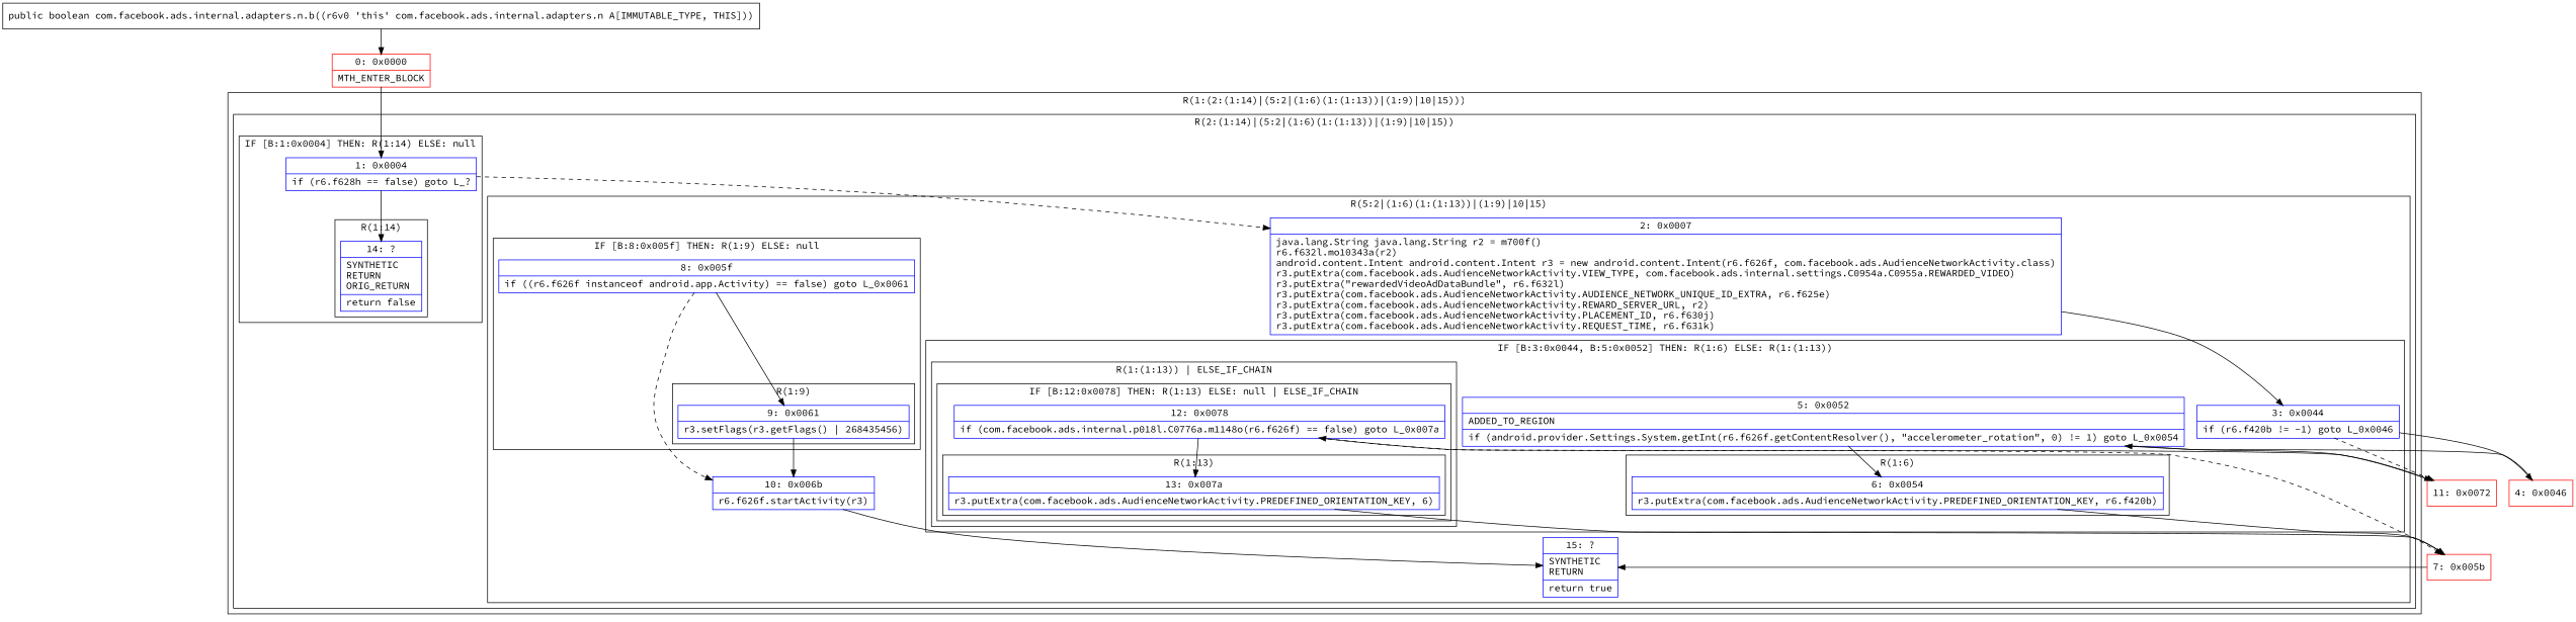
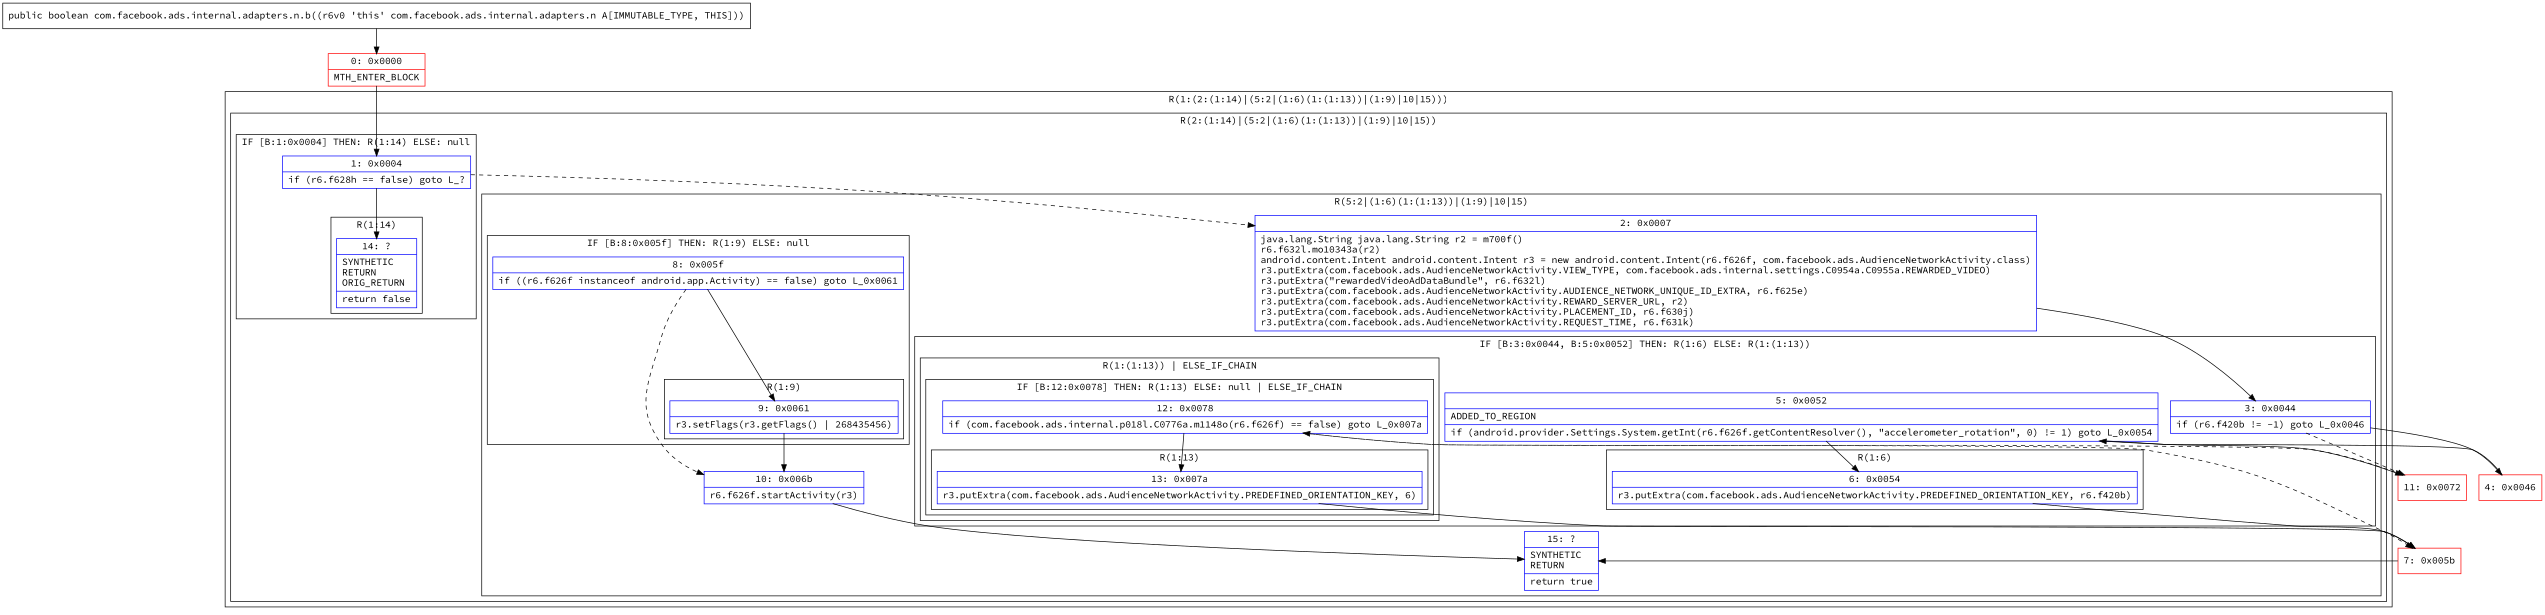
  digraph {
    fontname="Source Code Pro"
    node [color=blue fontname="Source Code Pro" shape=record]
    edge [fontname="Source Code Pro"]
    n1 [label="{14\:\ ?|SYNTHETIC\lRETURN\lORIG_RETURN\l|return false\l}"]
    n2 [label="{1\:\ 0x0004|if (r6.f628h == false) goto L_?\l}"]
    n3 [label="{6\:\ 0x0054|r3.putExtra(com.facebook.ads.AudienceNetworkActivity.PREDEFINED_ORIENTATION_KEY, r6.f420b)\l}"]
    n4 [label="{13\:\ 0x007a|r3.putExtra(com.facebook.ads.AudienceNetworkActivity.PREDEFINED_ORIENTATION_KEY, 6)\l}"]
    n5 [label="{12\:\ 0x0078|if (com.facebook.ads.internal.p018l.C0776a.m1148o(r6.f626f) == false) goto L_0x007a\l}"]
    n6 [label="{3\:\ 0x0044|if (r6.f420b != \-1) goto L_0x0046\l}"]
    n7 [label="{5\:\ 0x0052|ADDED_TO_REGION\l|if (android.provider.Settings.System.getInt(r6.f626f.getContentResolver(), \"accelerometer_rotation\", 0) != 1) goto L_0x0054\l}"]
    n8 [label="{9\:\ 0x0061|r3.setFlags(r3.getFlags() \| 268435456)\l}"]
    n9 [label="{8\:\ 0x005f|if ((r6.f626f instanceof android.app.Activity) == false) goto L_0x0061\l}"]
    n10 [label="{2\:\ 0x0007|java.lang.String java.lang.String r2 = m700f()\lr6.f632l.mo10343a(r2)\landroid.content.Intent android.content.Intent r3 = new android.content.Intent(r6.f626f, com.facebook.ads.AudienceNetworkActivity.class)\lr3.putExtra(com.facebook.ads.AudienceNetworkActivity.VIEW_TYPE, com.facebook.ads.internal.settings.C0954a.C0955a.REWARDED_VIDEO)\lr3.putExtra(\"rewardedVideoAdDataBundle\", r6.f632l)\lr3.putExtra(com.facebook.ads.AudienceNetworkActivity.AUDIENCE_NETWORK_UNIQUE_ID_EXTRA, r6.f625e)\lr3.putExtra(com.facebook.ads.AudienceNetworkActivity.REWARD_SERVER_URL, r2)\lr3.putExtra(com.facebook.ads.AudienceNetworkActivity.PLACEMENT_ID, r6.f630j)\lr3.putExtra(com.facebook.ads.AudienceNetworkActivity.REQUEST_TIME, r6.f631k)\l}"]
    n11 [label="{10\:\ 0x006b|r6.f626f.startActivity(r3)\l}"]
    n12 [label="{15\:\ ?|SYNTHETIC\lRETURN\l|return true\l}"]
    n13 [color=red label="{7\:\ 0x005b}"]
    n14 [color=red label="{4\:\ 0x0046}"]
    n15 [color=red label="{11\:\ 0x0072}"]
    n16 [color=red label="{0\:\ 0x0000|MTH_ENTER_BLOCK\l}"]
    n17 [label="{public boolean com.facebook.ads.internal.adapters.n.b((r6v0 'this' com.facebook.ads.internal.adapters.n A[IMMUTABLE_TYPE, THIS])) }" color=""]
    subgraph cluster_1 {
      label="R(1:(2:(1:14)|(5:2|(1:6)(1:(1:13))|(1:9)|10|15)))"
      subgraph cluster_2 {
        label="R(2:(1:14)|(5:2|(1:6)(1:(1:13))|(1:9)|10|15))"
        subgraph cluster_3 {
          label="IF [B:1:0x0004] THEN: R(1:14) ELSE: null"
          n2
          subgraph cluster_4 {
            label="R(1:14)"
            n1
          }
        }
        subgraph cluster_5 {
          label="R(5:2|(1:6)(1:(1:13))|(1:9)|10|15)"
          n10
          n11
          n12
          subgraph cluster_6 {
            label="IF [B:3:0x0044, B:5:0x0052] THEN: R(1:6) ELSE: R(1:(1:13))"
            n6
            n7
            subgraph cluster_7 {
              label="R(1:6)"
              n3
            }
            subgraph cluster_8 {
              label="R(1:(1:13)) | ELSE_IF_CHAIN\l"
              subgraph cluster_9 {
                label="IF [B:12:0x0078] THEN: R(1:13) ELSE: null | ELSE_IF_CHAIN\l"
                n5
                subgraph cluster_10 {
                  label="R(1:13)"
                  n4
                }
              }
            }
          }
          subgraph cluster_11 {
            label="IF [B:8:0x005f] THEN: R(1:9) ELSE: null"
            n9
            subgraph cluster_12 {
              label="R(1:9)"
              n8
            }
          }
        }
      }
    }
    n2 -> n1
    n2 -> n10 [style=dashed]
    n3 -> n13
    n4 -> n13
    n5 -> n4
    n5 -> n13 [style=dashed]
    n6 -> n14
    n6 -> n15 [style=dashed]
    n7 -> n3
    n7 -> n15 [style=solid]
    n8 -> n11
    n9 -> n8
    n9 -> n11 [style=dashed]
    n10 -> n6
    n11 -> n12
    n13 -> n12
    n14 -> n7
-   n15 -> n5
+   n15 -> n5 [style=dashed]
    n16 -> n2
    n17 -> n16
  }
